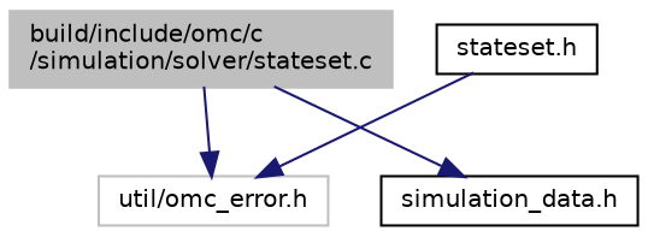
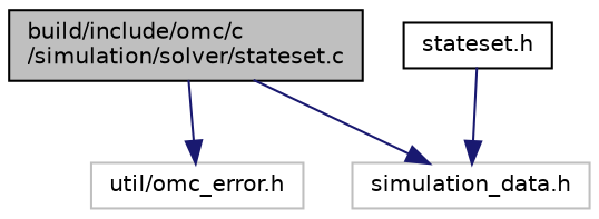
  digraph {
    node [color=black fillcolor=white fontname=Helvetica fontsize=10 shape=record style=filled]
    edge [color=midnightblue fontname=Helvetica fontsize=10 labelfontname=Helvetica labelfontsize=10 style=solid]
-   n1 [color=grey75 fillcolor=grey75 fontcolor=black height=0.2 label="build/include/omc/c\l/simulation/solver/stateset.c" width=0.4]
+   n1 [fillcolor=grey75 fontcolor=black height=0.2 label="build/include/omc/c\l/simulation/solver/stateset.c" width=0.4]
    n2 [color=grey75 height=0.2 label="util/omc_error.h" width=0.4]
-   n3 [height=0.2 label="simulation_data.h" width=0.4]
+   n3 [color=grey75 height=0.2 label="simulation_data.h" width=0.4]
    n4 [height=0.2 label="stateset.h" width=0.4]
    n1 -> n2
    n1 -> n3
-   n4 -> n2
+   n4 -> n3
  }
